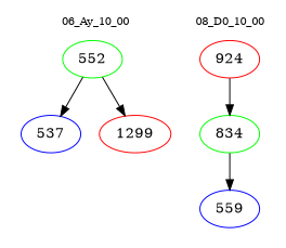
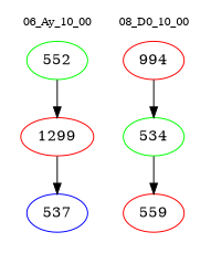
  digraph {
    node [color=green]
    edge [color=black]
    n1 [label=552]
    n2 [color=blue label=537]
    n3 [color=red label=1299]
-   n4 [label=834]
-   n5 [color=blue label=559]
-   n6 [color=red label=924]
+   n4 [label=534]
+   n5 [color=red label=559]
+   n6 [color=red label=994]
    subgraph cluster_1 {
      color=white
      fontsize=10
      label="06_Ay_10_00"
      n1
      n2
      n3
    }
    subgraph cluster_2 {
      color=white
      fontsize=10
      label="08_D0_10_00"
      n4
      n5
      n6
    }
-   n1 -> n2
+   n3 -> n2
    n1 -> n3
    n4 -> n5
    n6 -> n4
  }
